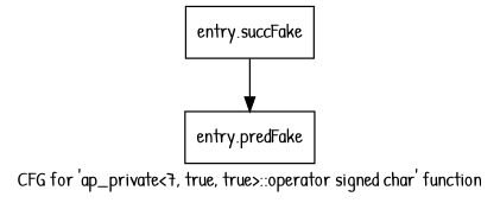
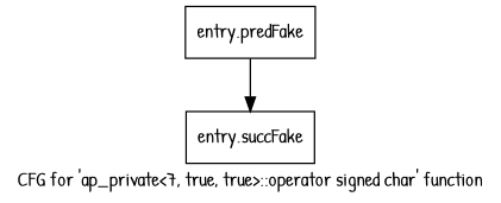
  digraph {
    label="CFG for 'ap_private\<7, true, true\>::operator signed char' function"
    fontname="Patrick Hand"
    node [shape=record fontname="Patrick Hand"]
    n1 [label="{entry.predFake}"]
    n2 [filename="/home/omerfaruk/tools/Xilinx/Vitis_HLS/2023.2/include/etc/ap_private.h" label="{entry.succFake}" linenumber=1916]
-   n2 -> n1 [execusionnum=0 filename="/home/omerfaruk/tools/Xilinx/Vitis_HLS/2023.2/include/etc/ap_private.h" fontname="Patrick Hand"]
+   n1 -> n2 [execusionnum=0 filename="/home/omerfaruk/tools/Xilinx/Vitis_HLS/2023.2/include/etc/ap_private.h" fontname="Patrick Hand"]
  }
